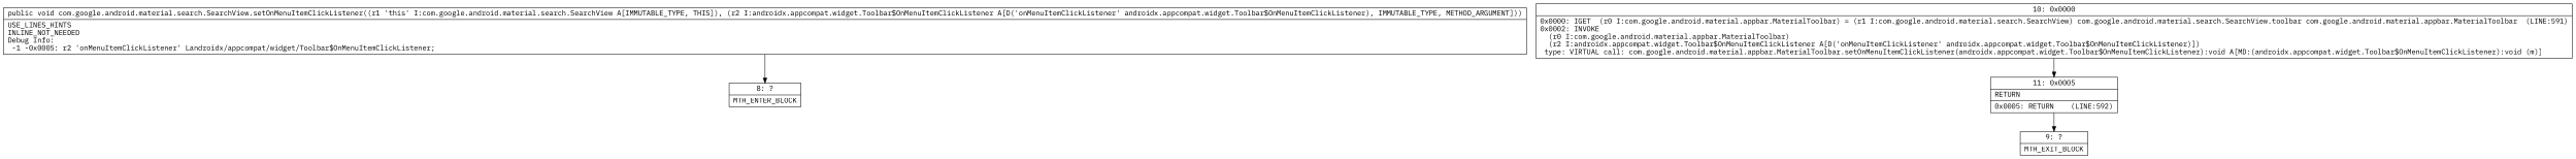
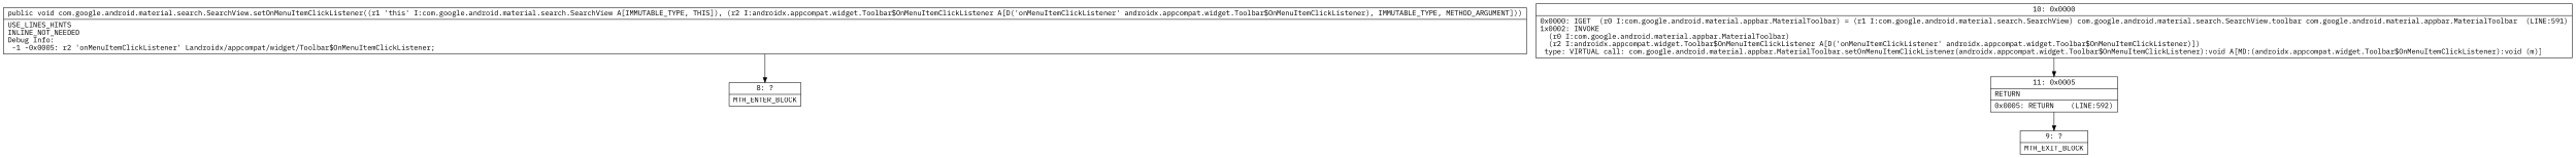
  digraph {
    fontname="IBM Plex Mono"
    node [fontname="IBM Plex Mono" shape=record]
    edge [fontname="IBM Plex Mono"]
    n1 [label="{8\:\ ?|MTH_ENTER_BLOCK\l}"]
-   n2 [label="{10\:\ 0x0000|0x0000: IGET  (r0 I:com.google.android.material.appbar.MaterialToolbar) = (r1 I:com.google.android.material.search.SearchView) com.google.android.material.search.SearchView.toolbar com.google.android.material.appbar.MaterialToolbar  (LINE:591)\l0x0002: INVOKE  \l  (r0 I:com.google.android.material.appbar.MaterialToolbar)\l  (r2 I:androidx.appcompat.widget.Toolbar$OnMenuItemClickListener A[D('onMenuItemClickListener' androidx.appcompat.widget.Toolbar$OnMenuItemClickListener)])\l type: VIRTUAL call: com.google.android.material.appbar.MaterialToolbar.setOnMenuItemClickListener(androidx.appcompat.widget.Toolbar$OnMenuItemClickListener):void A[MD:(androidx.appcompat.widget.Toolbar$OnMenuItemClickListener):void (m)]\l}"]
+   n2 [label="{10\:\ 0x0000|0x0000: IGET  (r0 I:com.google.android.material.appbar.MaterialToolbar) = (r1 I:com.google.android.material.search.SearchView) com.google.android.material.search.SearchView.toolbar com.google.android.material.appbar.MaterialToolbar  (LINE:591)\l1x0002: INVOKE  \l  (r0 I:com.google.android.material.appbar.MaterialToolbar)\l  (r2 I:androidx.appcompat.widget.Toolbar$OnMenuItemClickListener A[D('onMenuItemClickListener' androidx.appcompat.widget.Toolbar$OnMenuItemClickListener)])\l type: VIRTUAL call: com.google.android.material.appbar.MaterialToolbar.setOnMenuItemClickListener(androidx.appcompat.widget.Toolbar$OnMenuItemClickListener):void A[MD:(androidx.appcompat.widget.Toolbar$OnMenuItemClickListener):void (m)]\l}"]
    n3 [label="{11\:\ 0x0005|RETURN\l|0x0005: RETURN    (LINE:592)\l}"]
    n4 [label="{9\:\ ?|MTH_EXIT_BLOCK\l}"]
    n5 [label="{public void com.google.android.material.search.SearchView.setOnMenuItemClickListener((r1 'this' I:com.google.android.material.search.SearchView A[IMMUTABLE_TYPE, THIS]), (r2 I:androidx.appcompat.widget.Toolbar$OnMenuItemClickListener A[D('onMenuItemClickListener' androidx.appcompat.widget.Toolbar$OnMenuItemClickListener), IMMUTABLE_TYPE, METHOD_ARGUMENT]))  | USE_LINES_HINTS\lINLINE_NOT_NEEDED\lDebug Info:\l  \-1 \-0x0005: r2 'onMenuItemClickListener' Landroidx\/appcompat\/widget\/Toolbar$OnMenuItemClickListener;\l}"]
    n2 -> n3
    n3 -> n4
    n5 -> n1
  }
